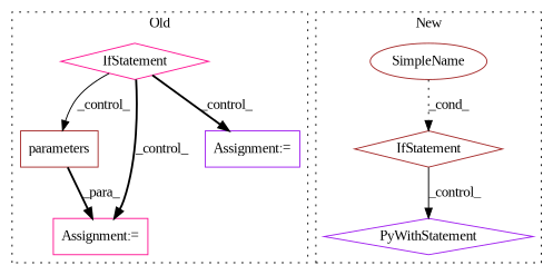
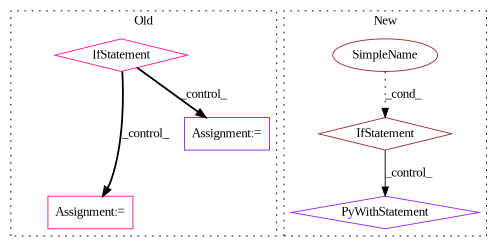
  digraph {
    fontname="Liberation Serif"
    node [a=25 l="4,2" shape=box color=brown fontname="Liberation Serif"]
    edge [style=bold fontname="Liberation Serif"]
-   n1 [a=32 l=12 label=parameters s=7298]
    n2 [label=IfStatement s="6555,6569" shape=diamond color=deeppink]
    n3 [a=7 l=1 label="Assignment:=" s=7256 color=deeppink]
    n4 [a=7 l=1 label="Assignment:=" s=6987 color=purple]
    n5 [a=104 l="10,2" label=PyWithStatement s="6436,6476" shape=diamond color=purple]
    n6 [label=IfStatement s="6391,6426" shape=diamond]
    n7 [a=42 label=SimpleName shape=ellipse l=""]
    subgraph cluster_1 {
      label=Old
      style=dotted
-     n1
      n2
      n3
      n4
    }
    subgraph cluster_2 {
      label=New
      style=dotted
      n5
      n6
      n7
    }
-   n1 -> n3 [label=_para_]
-   n2 -> n1 [label=_control_ style=solid]
    n2 -> n3 [label=_control_]
    n2 -> n4 [label=_control_]
    n6 -> n5 [label=_control_ style=solid]
    n7 -> n6 [label=_cond_ style=dotted]
  }
